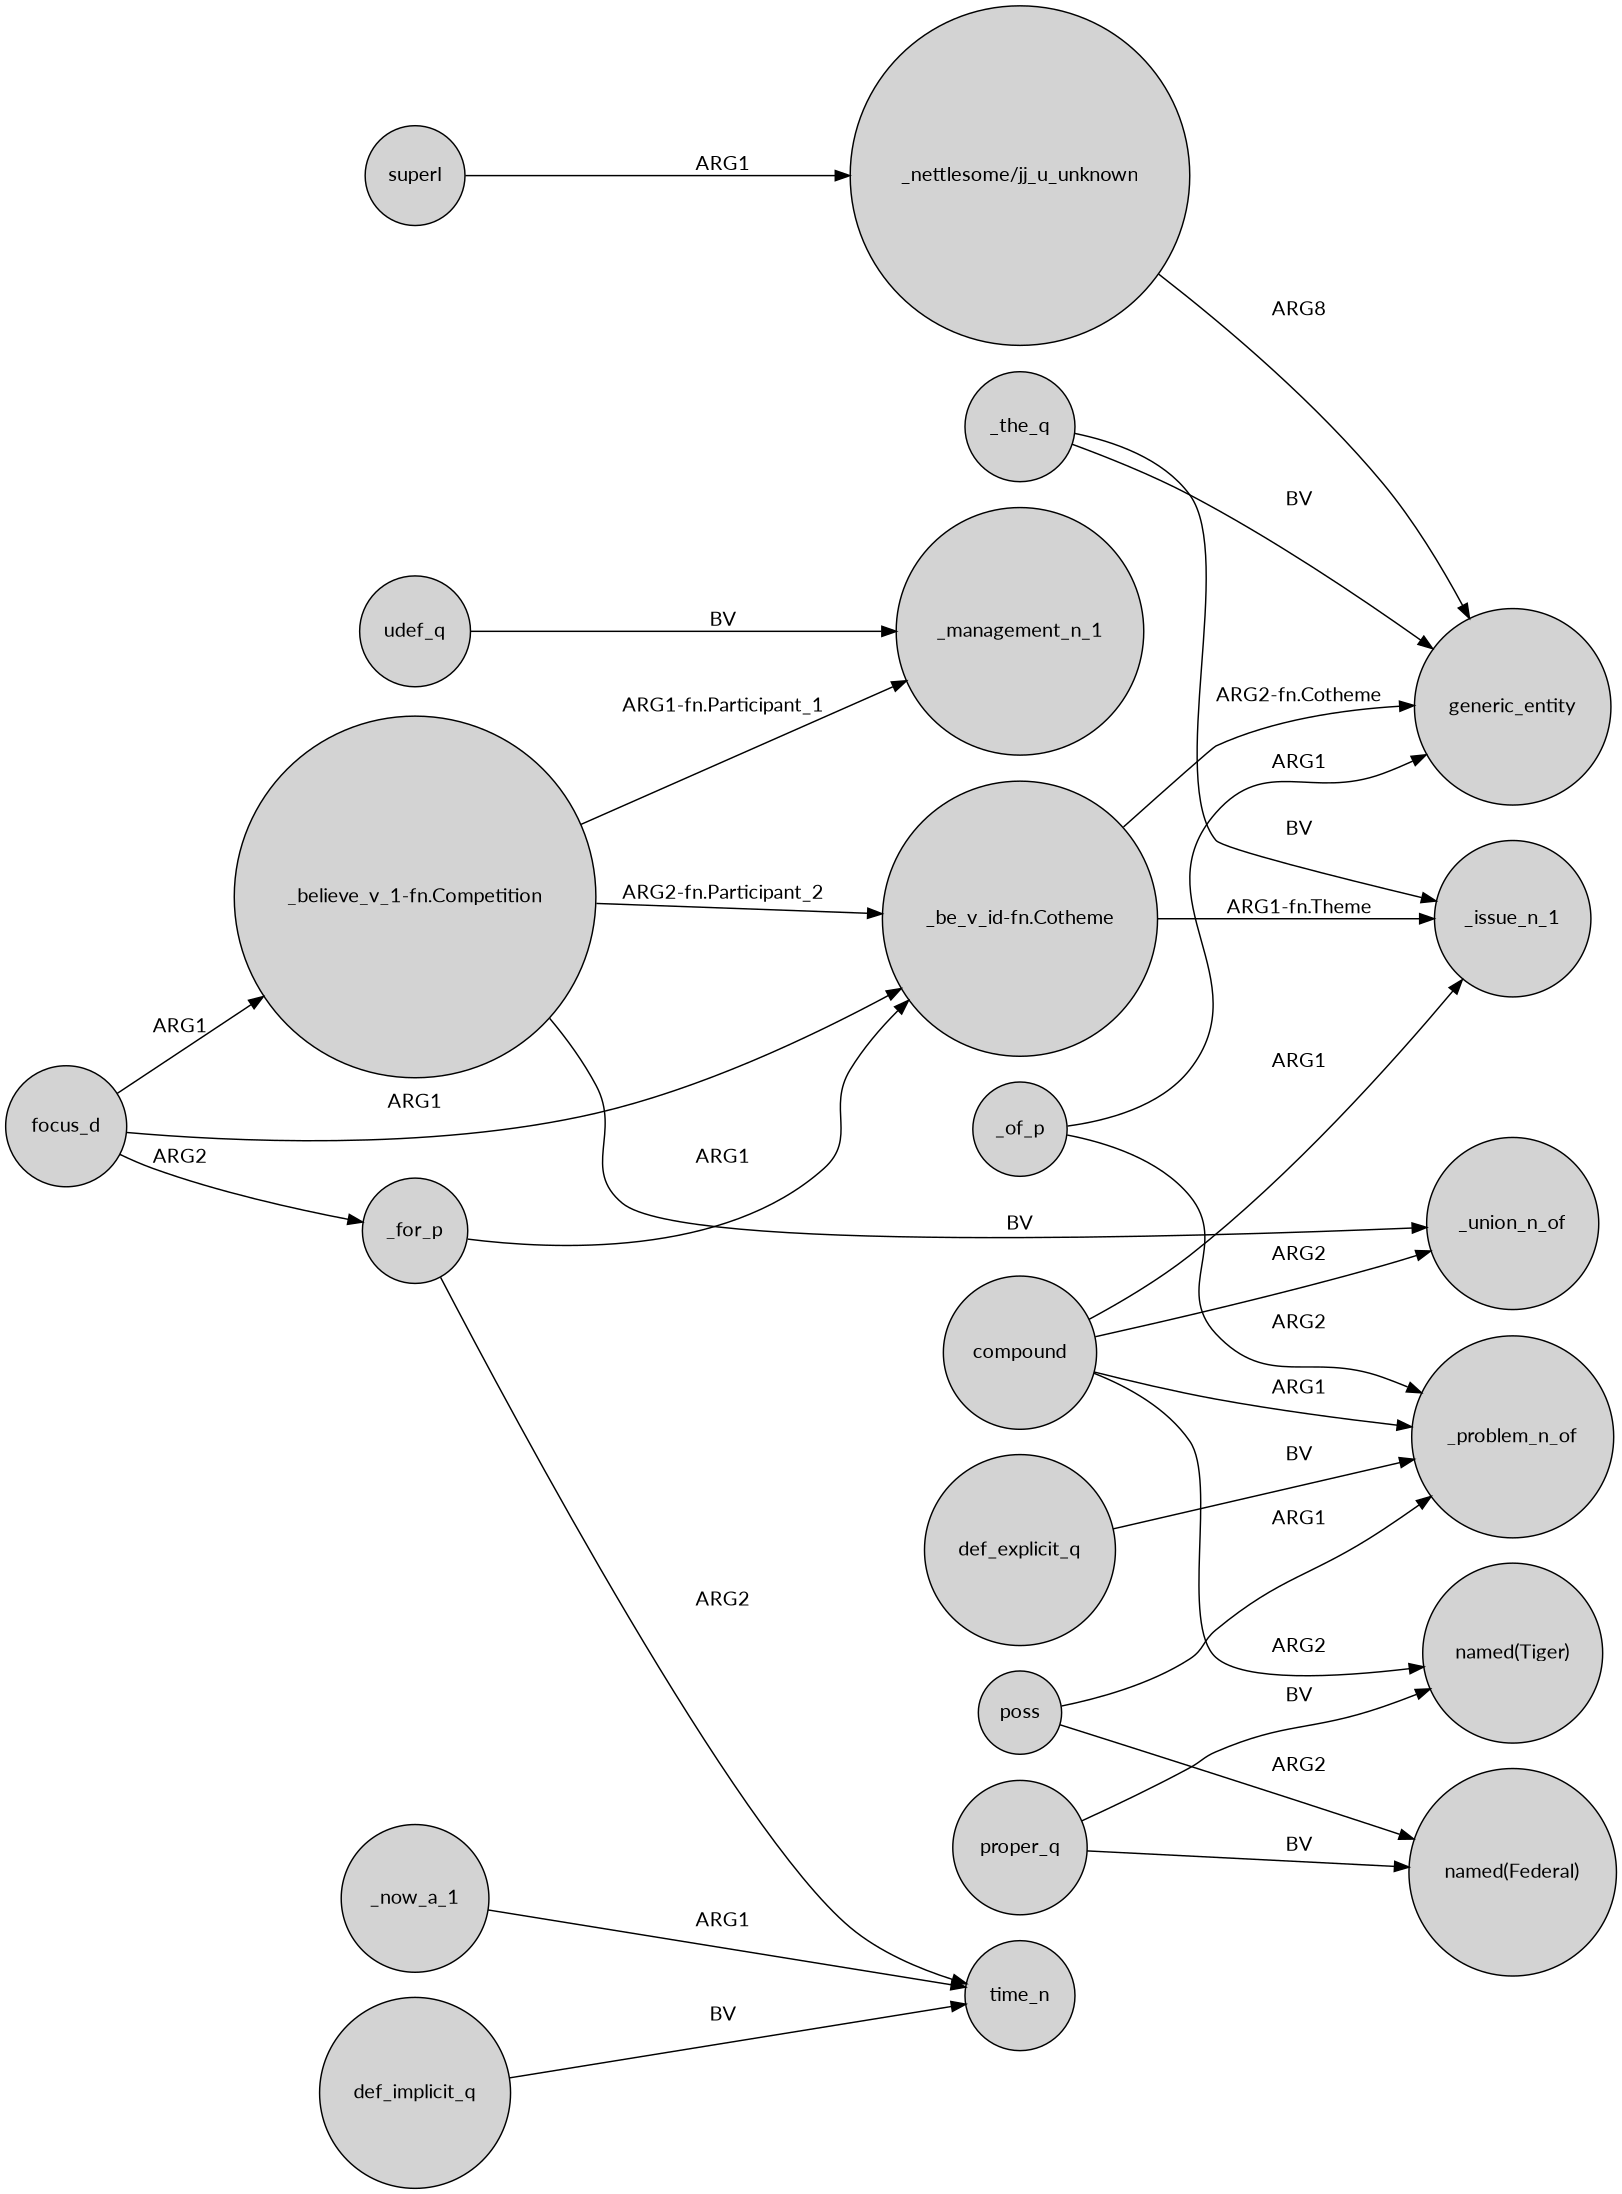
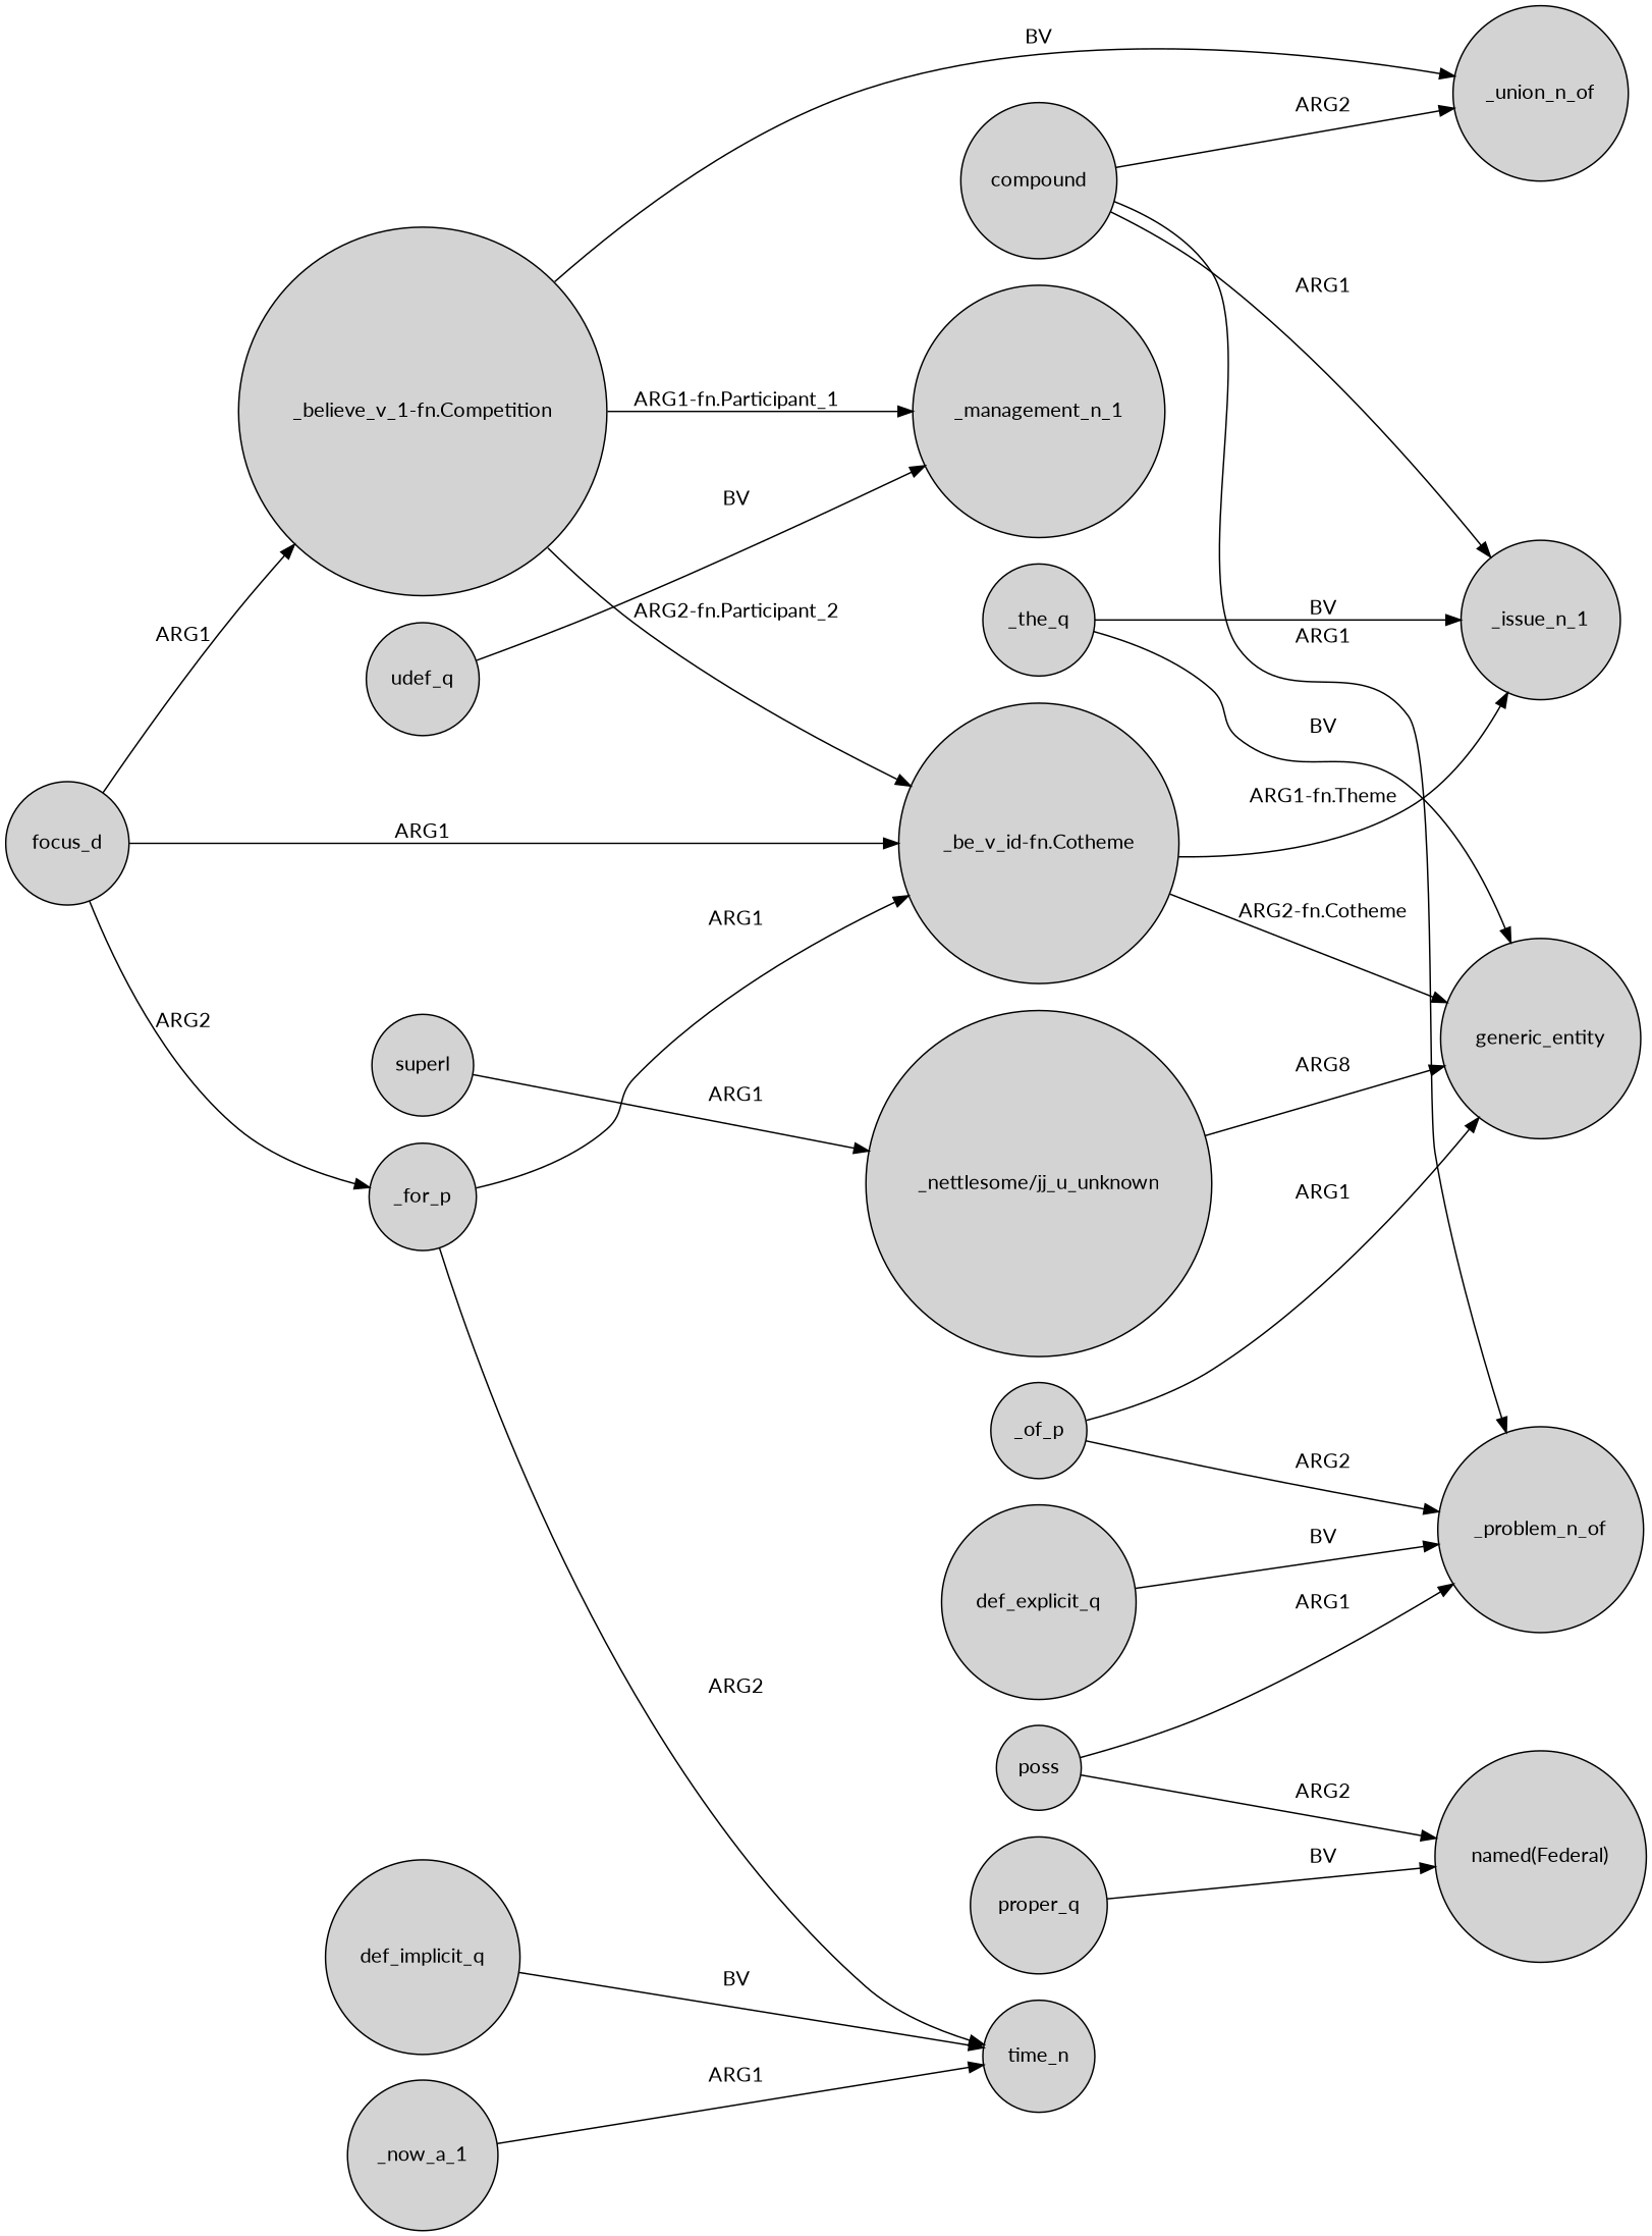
  digraph {
    fontname=Lato
    rankdir=LR
    node [fontname=Lato shape=circle style=filled]
    edge [fontname=Lato]
    compound
    _union_n_of
-   "named(Tiger)"
    _problem_n_of
    _issue_n_1
    _for_p
    time_n
    "_be_v_id-fn.Cotheme"
    generic_entity
    poss
    "named(Federal)"
    _of_p
    proper_q
    udef_q
    _management_n_1
    "_believe_v_1-fn.Competition"
    _now_a_1
    def_explicit_q
    focus_d
    _the_q
    "_nettlesome/jj_u_unknown"
    superl
    def_implicit_q
    compound -> _union_n_of [label=ARG2]
-   compound -> "named(Tiger)" [label=ARG2]
    compound -> _problem_n_of [label=ARG1]
    compound -> _issue_n_1 [label=ARG1]
    _for_p -> time_n [label=ARG2]
    _for_p -> "_be_v_id-fn.Cotheme" [label=ARG1]
    "_be_v_id-fn.Cotheme" -> _issue_n_1 [label="ARG1-fn.Theme"]
    "_be_v_id-fn.Cotheme" -> generic_entity [label="ARG2-fn.Cotheme"]
    poss -> _problem_n_of [label=ARG1]
    poss -> "named(Federal)" [label=ARG2]
    _of_p -> _problem_n_of [label=ARG2]
    _of_p -> generic_entity [label=ARG1]
-   proper_q -> "named(Tiger)" [label=BV]
    proper_q -> "named(Federal)" [label=BV]
    udef_q -> _management_n_1 [label=BV]
    "_believe_v_1-fn.Competition" -> _union_n_of [label=BV]
    "_believe_v_1-fn.Competition" -> "_be_v_id-fn.Cotheme" [label="ARG2-fn.Participant_2"]
    "_believe_v_1-fn.Competition" -> _management_n_1 [label="ARG1-fn.Participant_1"]
    _now_a_1 -> time_n [label=ARG1]
    def_explicit_q -> _problem_n_of [label=BV]
    focus_d -> _for_p [label=ARG2]
    focus_d -> "_be_v_id-fn.Cotheme" [label=ARG1]
    focus_d -> "_believe_v_1-fn.Competition" [label=ARG1]
    _the_q -> _issue_n_1 [label=BV]
    _the_q -> generic_entity [label=BV]
    "_nettlesome/jj_u_unknown" -> generic_entity [label=ARG8]
    superl -> "_nettlesome/jj_u_unknown" [label=ARG1]
    def_implicit_q -> time_n [label=BV]
  }
